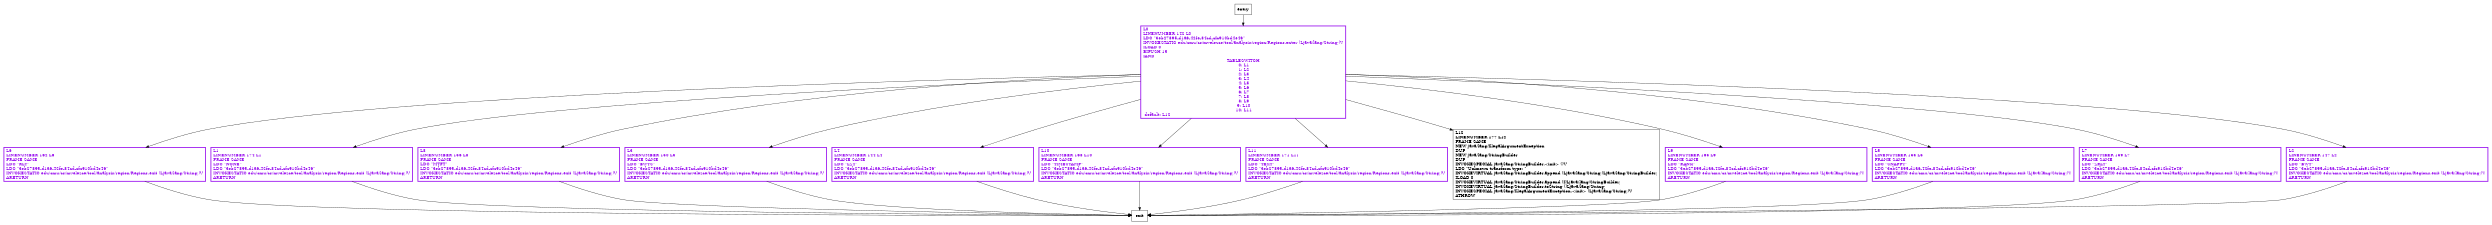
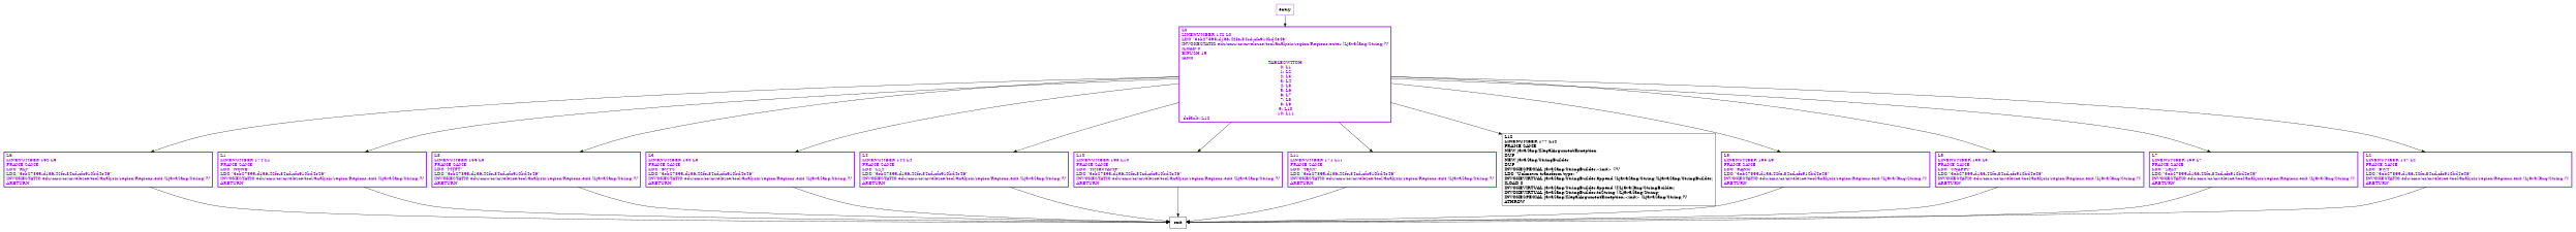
  digraph {
    node [color=purple fontcolor=purple penwidth=3 shape=record]
    n1 [label="L6\lLINENUMBER 162 L6\lFRAME SAME\lLDC \"RLT\"\lLDC \"3eb27895-d1a6-42fe-84cd-cfc910bd4e46\"\lINVOKESTATIC edu/cmu/cs/mvelezce/tool/analysis/region/Regions.exit (Ljava/lang/String;)V\lARETURN\l"]
    exit [color="" fontcolor="" penwidth=""]
    n3 [label="L1\lLINENUMBER 174 L1\lFRAME SAME\lLDC \"NONE\"\lLDC \"3eb27895-d1a6-42fe-84cd-cfc910bd4e46\"\lINVOKESTATIC edu/cmu/cs/mvelezce/tool/analysis/region/Regions.exit (Ljava/lang/String;)V\lARETURN\l"]
    n4 [label="L8\lLINENUMBER 156 L8\lFRAME SAME\lLDC \"MTFT\"\lLDC \"3eb27895-d1a6-42fe-84cd-cfc910bd4e46\"\lINVOKESTATIC edu/cmu/cs/mvelezce/tool/analysis/region/Regions.exit (Ljava/lang/String;)V\lARETURN\l"]
    n5 [label="L3\lLINENUMBER 150 L3\lFRAME SAME\lLDC \"BWTS\"\lLDC \"3eb27895-d1a6-42fe-84cd-cfc910bd4e46\"\lINVOKESTATIC edu/cmu/cs/mvelezce/tool/analysis/region/Regions.exit (Ljava/lang/String;)V\lARETURN\l"]
    n6 [label="L4\lLINENUMBER 144 L4\lFRAME SAME\lLDC \"LZ4\"\lLDC \"3eb27895-d1a6-42fe-84cd-cfc910bd4e46\"\lINVOKESTATIC edu/cmu/cs/mvelezce/tool/analysis/region/Regions.exit (Ljava/lang/String;)V\lARETURN\l"]
    n7 [label="L10\lLINENUMBER 168 L10\lFRAME SAME\lLDC \"TIMESTAMP\"\lLDC \"3eb27895-d1a6-42fe-84cd-cfc910bd4e46\"\lINVOKESTATIC edu/cmu/cs/mvelezce/tool/analysis/region/Regions.exit (Ljava/lang/String;)V\lARETURN\l"]
    n8 [label="L11\lLINENUMBER 171 L11\lFRAME SAME\lLDC \"TEXT\"\lLDC \"3eb27895-d1a6-42fe-84cd-cfc910bd4e46\"\lINVOKESTATIC edu/cmu/cs/mvelezce/tool/analysis/region/Regions.exit (Ljava/lang/String;)V\lARETURN\l"]
    n9 [label="L0\lLINENUMBER 142 L0\lLDC \"3eb27895-d1a6-42fe-84cd-cfc910bd4e46\"\lINVOKESTATIC edu/cmu/cs/mvelezce/tool/analysis/region/Regions.enter (Ljava/lang/String;)V\lILOAD 0\lBIPUSH 15\lIAND\lTABLESWITCH\n      0: L1\n      1: L2\n      2: L3\n      3: L4\n      4: L5\n      5: L6\n      6: L7\n      7: L8\n      8: L9\n      9: L10\n      10: L11\n      default: L12\l"]
    n10 [label="L12\lLINENUMBER 177 L12\lFRAME SAME\lNEW java/lang/IllegalArgumentException\lDUP\lNEW java/lang/StringBuilder\lDUP\lINVOKESPECIAL java/lang/StringBuilder.\<init\> ()V\lLDC \"Unknown transform type: \"\lINVOKEVIRTUAL java/lang/StringBuilder.append (Ljava/lang/String;)Ljava/lang/StringBuilder;\lILOAD 0\lINVOKEVIRTUAL java/lang/StringBuilder.append (I)Ljava/lang/StringBuilder;\lINVOKEVIRTUAL java/lang/StringBuilder.toString ()Ljava/lang/String;\lINVOKESPECIAL java/lang/IllegalArgumentException.\<init\> (Ljava/lang/String;)V\lATHROW\l" color="" fontcolor="" penwidth=""]
    n11 [label="L9\lLINENUMBER 165 L9\lFRAME SAME\lLDC \"RANK\"\lLDC \"3eb27895-d1a6-42fe-84cd-cfc910bd4e46\"\lINVOKESTATIC edu/cmu/cs/mvelezce/tool/analysis/region/Regions.exit (Ljava/lang/String;)V\lARETURN\l"]
    n12 [label="L5\lLINENUMBER 153 L5\lFRAME SAME\lLDC \"SNAPPY\"\lLDC \"3eb27895-d1a6-42fe-84cd-cfc910bd4e46\"\lINVOKESTATIC edu/cmu/cs/mvelezce/tool/analysis/region/Regions.exit (Ljava/lang/String;)V\lARETURN\l"]
    n13 [label="L7\lLINENUMBER 159 L7\lFRAME SAME\lLDC \"ZRLT\"\lLDC \"3eb27895-d1a6-42fe-84cd-cfc910bd4e46\"\lINVOKESTATIC edu/cmu/cs/mvelezce/tool/analysis/region/Regions.exit (Ljava/lang/String;)V\lARETURN\l"]
    n14 [label="L2\lLINENUMBER 147 L2\lFRAME SAME\lLDC \"BWT\"\lLDC \"3eb27895-d1a6-42fe-84cd-cfc910bd4e46\"\lINVOKESTATIC edu/cmu/cs/mvelezce/tool/analysis/region/Regions.exit (Ljava/lang/String;)V\lARETURN\l"]
-   entry [color="" fontcolor="" penwidth=""]
+   entry [fontcolor="" penwidth=""]
    n1 -> exit
    n3 -> exit
    n4 -> exit
    n5 -> exit
    n6 -> exit
    n7 -> exit
    n8 -> exit
    n9 -> n1
    n9 -> n3
    n9 -> n4
    n9 -> n5
    n9 -> n6
    n9 -> n7
    n9 -> n8
    n9 -> n10
    n9 -> n11
    n9 -> n12
    n9 -> n13
    n9 -> n14
    n11 -> exit
    n12 -> exit
    n13 -> exit
    n14 -> exit
    entry -> n9
  }
